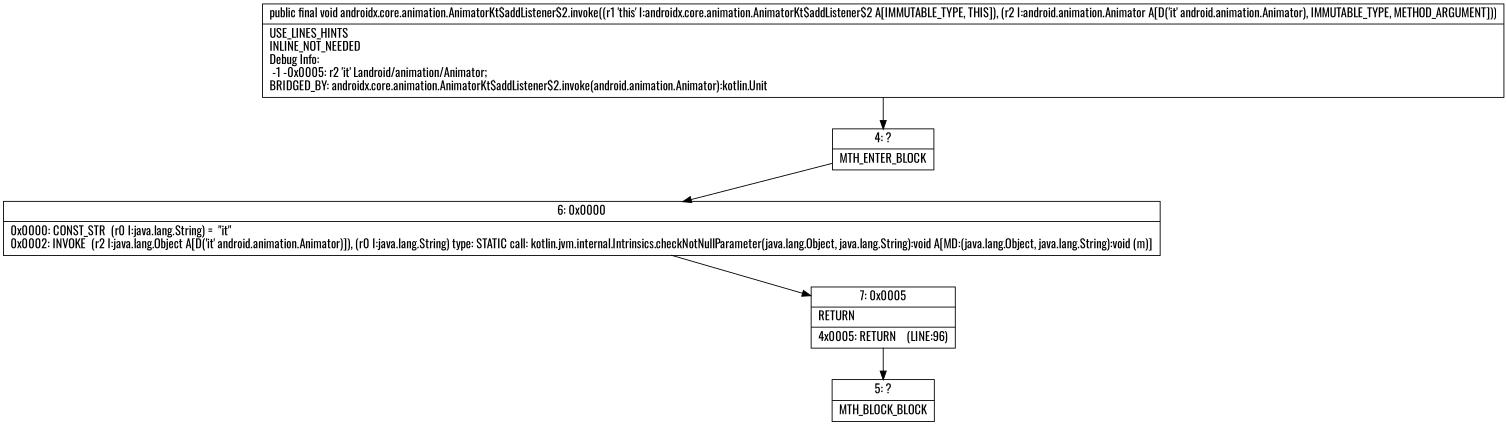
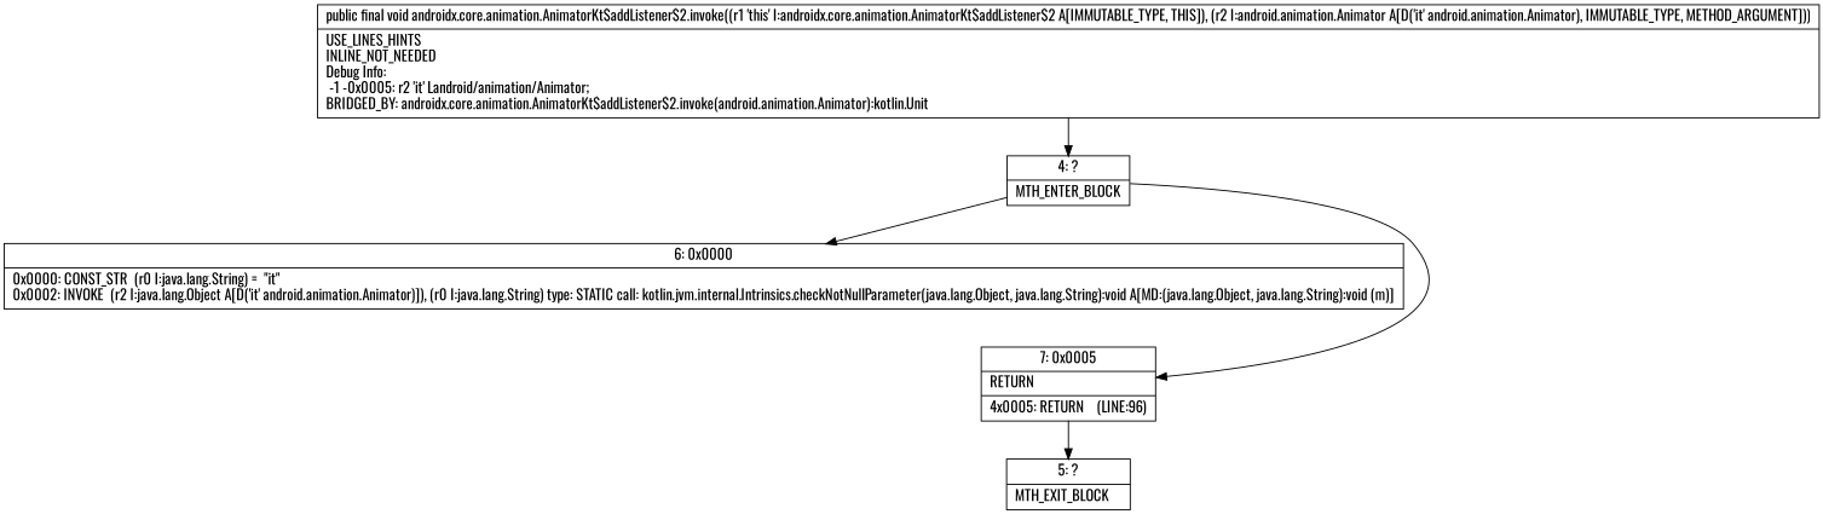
  digraph {
    fontname=Oswald
    node [fontname=Oswald shape=record]
    edge [fontname=Oswald]
    n1 [label="{4\:\ ?|MTH_ENTER_BLOCK\l}"]
    n2 [label="{6\:\ 0x0000|0x0000: CONST_STR  (r0 I:java.lang.String) =  \"it\" \l0x0002: INVOKE  (r2 I:java.lang.Object A[D('it' android.animation.Animator)]), (r0 I:java.lang.String) type: STATIC call: kotlin.jvm.internal.Intrinsics.checkNotNullParameter(java.lang.Object, java.lang.String):void A[MD:(java.lang.Object, java.lang.String):void (m)]\l}"]
    n3 [label="{7\:\ 0x0005|RETURN\l|4x0005: RETURN    (LINE:96)\l}"]
-   n4 [label="{5\:\ ?|MTH_BLOCK_BLOCK\l}"]
+   n4 [label="{5\:\ ?|MTH_EXIT_BLOCK\l}"]
    n5 [label="{public final void androidx.core.animation.AnimatorKt$addListener$2.invoke((r1 'this' I:androidx.core.animation.AnimatorKt$addListener$2 A[IMMUTABLE_TYPE, THIS]), (r2 I:android.animation.Animator A[D('it' android.animation.Animator), IMMUTABLE_TYPE, METHOD_ARGUMENT]))  | USE_LINES_HINTS\lINLINE_NOT_NEEDED\lDebug Info:\l  \-1 \-0x0005: r2 'it' Landroid\/animation\/Animator;\lBRIDGED_BY: androidx.core.animation.AnimatorKt$addListener$2.invoke(android.animation.Animator):kotlin.Unit\l}"]
    n1 -> n2
-   n2 -> n3
+   n1 -> n3
    n3 -> n4
    n5 -> n1
  }
